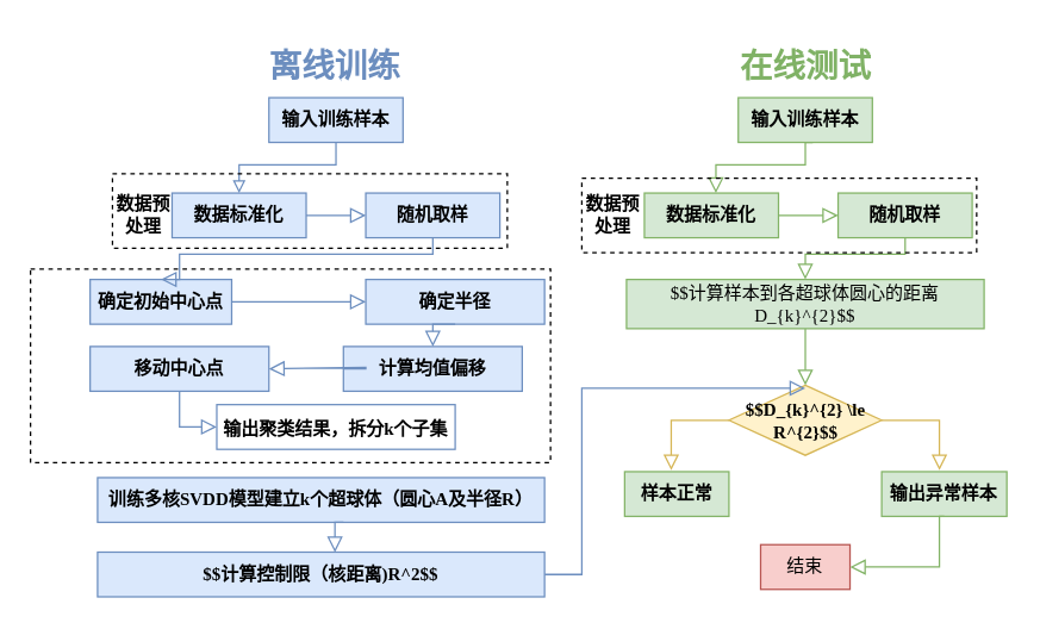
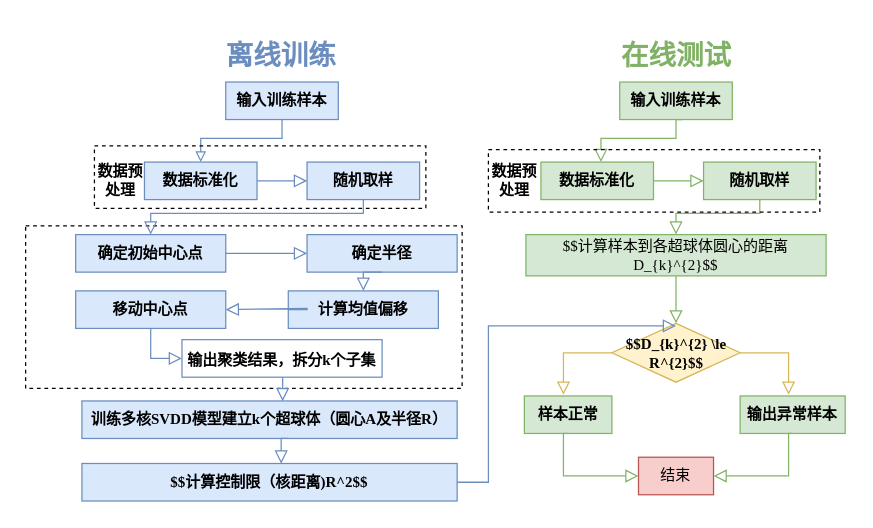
  <mxCell id="0" />
  <mxCell id="1" parent="0" />
  <mxCell id="2" value="" style="rounded=0;whiteSpace=wrap;html=1;fontFamily=宋体;fillColor=none;strokeColor=#000000;dashed=1;strokeWidth=1;" parent="1" vertex="1"><mxGeometry x="20" y="180" width="349" height="130" as="geometry" /></mxCell>
  <mxCell id="3" value="&lt;font style=&quot;vertical-align: inherit;&quot;&gt;&lt;font style=&quot;vertical-align: inherit;&quot;&gt;输入训练样本&lt;/font&gt;&lt;/font&gt;" style="rounded=0;whiteSpace=wrap;html=1;fontFamily=宋体;fontStyle=1;fillColor=#dae8fc;strokeColor=#6c8ebf;" parent="1" vertex="1"><mxGeometry x="180" y="65" width="90" height="30" as="geometry" /></mxCell>
  <mxCell id="4" value="" style="rounded=0;html=1;jettySize=auto;orthogonalLoop=1;fontSize=11;endArrow=block;endFill=0;strokeWidth=1;shadow=0;labelBackgroundColor=none;edgeStyle=orthogonalEdgeStyle;exitX=0.5;exitY=1;exitDx=0;exitDy=0;entryX=0.5;entryY=0;entryDx=0;entryDy=0;fontFamily=宋体;fontStyle=1;fillColor=#dae8fc;strokeColor=#6c8ebf;" parent="1" source="3" target="5" edge="1"><mxGeometry relative="1" as="geometry"><mxPoint x="-190" y="110" as="sourcePoint" /><mxPoint x="-190" y="160" as="targetPoint" /><Array as="points"><mxPoint x="225" y="110" /><mxPoint x="160" y="110" /></Array></mxGeometry></mxCell>
  <mxCell id="5" value="&lt;font style=&quot;vertical-align: inherit;&quot;&gt;&lt;font style=&quot;vertical-align: inherit;&quot;&gt;数据标准化&lt;/font&gt;&lt;/font&gt;" style="rounded=0;whiteSpace=wrap;html=1;fontFamily=宋体;fontStyle=1;fillColor=#dae8fc;strokeColor=#6c8ebf;" parent="1" vertex="1"><mxGeometry x="115" y="129" width="90" height="30" as="geometry" /></mxCell>
  <mxCell id="6" value="&lt;font style=&quot;vertical-align: inherit;&quot;&gt;&lt;font style=&quot;vertical-align: inherit;&quot;&gt;随机取样&lt;/font&gt;&lt;/font&gt;" style="rounded=0;whiteSpace=wrap;html=1;fontFamily=宋体;fontStyle=1;fillColor=#dae8fc;strokeColor=#6c8ebf;" parent="1" vertex="1"><mxGeometry x="245" y="129" width="90" height="30" as="geometry" /></mxCell>
  <mxCell id="7" value="" style="edgeStyle=orthogonalEdgeStyle;rounded=0;html=1;jettySize=auto;orthogonalLoop=1;fontSize=11;endArrow=block;endFill=0;endSize=8;strokeWidth=1;shadow=0;labelBackgroundColor=none;exitX=1;exitY=0.5;exitDx=0;exitDy=0;entryX=0;entryY=0.5;entryDx=0;entryDy=0;fontFamily=宋体;fontStyle=1;fillColor=#dae8fc;strokeColor=#6c8ebf;" parent="1" source="5" target="6" edge="1"><mxGeometry y="10" relative="1" as="geometry"><mxPoint as="offset" /><mxPoint x="-245" y="200" as="sourcePoint" /><mxPoint x="-195" y="200" as="targetPoint" /><Array as="points"><mxPoint x="230" y="144" /><mxPoint x="230" y="144" /></Array></mxGeometry></mxCell>
- <mxCell id="8" value="&lt;font style=&quot;vertical-align: inherit;&quot;&gt;&lt;font style=&quot;vertical-align: inherit;&quot;&gt;确定初始中心点&lt;/font&gt;&lt;/font&gt;" style="rounded=0;whiteSpace=wrap;html=1;fontFamily=宋体;fontStyle=1;fillColor=#dae8fc;strokeColor=#6c8ebf;" parent="1" vertex="1"><mxGeometry x="60" y="187" width="95" height="30" as="geometry" /></mxCell>
+ <mxCell id="8" value="&lt;font style=&quot;vertical-align: inherit;&quot;&gt;&lt;font style=&quot;vertical-align: inherit;&quot;&gt;确定初始中心点&lt;/font&gt;&lt;/font&gt;" style="rounded=0;whiteSpace=wrap;html=1;fontFamily=宋体;fontStyle=1;fillColor=#dae8fc;strokeColor=#6c8ebf;" parent="1" vertex="1"><mxGeometry x="60" y="187" width="120" height="30" as="geometry" /></mxCell>
  <mxCell id="9" value="&lt;font style=&quot;vertical-align: inherit;&quot;&gt;&lt;font style=&quot;vertical-align: inherit;&quot;&gt;确定半径&lt;/font&gt;&lt;/font&gt;" style="rounded=0;whiteSpace=wrap;html=1;fontFamily=宋体;fontStyle=1;fillColor=#dae8fc;strokeColor=#6c8ebf;" parent="1" vertex="1"><mxGeometry x="245" y="187" width="120" height="30" as="geometry" /></mxCell>
  <mxCell id="10" value="&lt;font style=&quot;vertical-align: inherit;&quot;&gt;&lt;font style=&quot;vertical-align: inherit;&quot;&gt;计算均值偏移&lt;/font&gt;&lt;/font&gt;" style="rounded=0;whiteSpace=wrap;html=1;fontFamily=宋体;fontStyle=1;fillColor=#dae8fc;strokeColor=#6c8ebf;" parent="1" vertex="1"><mxGeometry x="230" y="232" width="120" height="30" as="geometry" /></mxCell>
  <mxCell id="11" value="&lt;font style=&quot;vertical-align: inherit;&quot;&gt;&lt;font style=&quot;vertical-align: inherit;&quot;&gt;移动中心点&lt;/font&gt;&lt;/font&gt;" style="rounded=0;whiteSpace=wrap;html=1;fontFamily=宋体;fontStyle=1;fillColor=#dae8fc;strokeColor=#6c8ebf;" parent="1" vertex="1"><mxGeometry x="60" y="232" width="120" height="30" as="geometry" /></mxCell>
  <mxCell id="12" value="&lt;font style=&quot;vertical-align: inherit;&quot;&gt;&lt;font style=&quot;vertical-align: inherit;&quot;&gt;输出聚类结果，&lt;/font&gt;&lt;/font&gt;拆分k个子集&lt;span style=&quot;font-size: medium; text-align: start;&quot;&gt;&lt;/span&gt;" style="rounded=0;whiteSpace=wrap;html=1;fontFamily=宋体;fontStyle=1;fillColor=#ffffff;strokeColor=#6c8ebf;" parent="1" vertex="1"><mxGeometry x="145" y="271" width="160" height="30" as="geometry" /></mxCell>
  <mxCell id="13" value="" style="rounded=0;html=1;jettySize=auto;orthogonalLoop=1;fontSize=11;endArrow=block;endFill=0;endSize=8;strokeWidth=1;shadow=0;labelBackgroundColor=none;edgeStyle=orthogonalEdgeStyle;exitX=0.5;exitY=1;exitDx=0;exitDy=0;entryX=0.5;entryY=0;entryDx=0;entryDy=0;fontFamily=宋体;fontStyle=1;fillColor=#dae8fc;strokeColor=#6c8ebf;" parent="1" source="6" target="8" edge="1"><mxGeometry relative="1" as="geometry"><mxPoint x="290" y="165" as="sourcePoint" /><mxPoint x="170" y="145" as="targetPoint" /><Array as="points"><mxPoint x="290" y="170" /><mxPoint x="120" y="170" /></Array></mxGeometry></mxCell>
  <mxCell id="14" value="" style="edgeStyle=orthogonalEdgeStyle;rounded=0;html=1;jettySize=auto;orthogonalLoop=1;fontSize=11;endArrow=block;endFill=0;endSize=8;strokeWidth=1;shadow=0;labelBackgroundColor=none;exitX=1;exitY=0.5;exitDx=0;exitDy=0;entryX=0;entryY=0.5;entryDx=0;entryDy=0;fontFamily=宋体;fontStyle=1;fillColor=#dae8fc;strokeColor=#6c8ebf;" parent="1" source="8" target="9" edge="1"><mxGeometry y="10" relative="1" as="geometry"><mxPoint as="offset" /><mxPoint x="215" y="160" as="sourcePoint" /><mxPoint x="255" y="160" as="targetPoint" /><Array as="points"><mxPoint x="210" y="202" /><mxPoint x="210" y="202" /></Array></mxGeometry></mxCell>
  <mxCell id="15" value="" style="edgeStyle=orthogonalEdgeStyle;rounded=0;html=1;jettySize=auto;orthogonalLoop=1;fontSize=11;endArrow=block;endFill=0;endSize=8;strokeWidth=1;shadow=0;labelBackgroundColor=none;exitX=0.5;exitY=1;exitDx=0;exitDy=0;entryX=0.5;entryY=0;entryDx=0;entryDy=0;fontFamily=宋体;fontStyle=1;fillColor=#dae8fc;strokeColor=#6c8ebf;" parent="1" source="9" target="10" edge="1"><mxGeometry y="10" relative="1" as="geometry"><mxPoint as="offset" /><mxPoint x="190" y="212" as="sourcePoint" /><mxPoint x="255" y="212" as="targetPoint" /><Array as="points" /></mxGeometry></mxCell>
  <mxCell id="16" value="" style="edgeStyle=orthogonalEdgeStyle;rounded=0;html=1;jettySize=auto;orthogonalLoop=1;fontSize=11;endArrow=block;endFill=0;endSize=8;strokeWidth=1;shadow=0;labelBackgroundColor=none;exitX=0;exitY=0.5;exitDx=0;exitDy=0;entryX=1;entryY=0.5;entryDx=0;entryDy=0;fontFamily=宋体;fontStyle=1;fillColor=#dae8fc;strokeColor=#6c8ebf;" parent="1" source="10" target="11" edge="1"><mxGeometry y="10" relative="1" as="geometry"><mxPoint as="offset" /><mxPoint x="190" y="212" as="sourcePoint" /><mxPoint x="255" y="212" as="targetPoint" /><Array as="points"><mxPoint x="245" y="246" /><mxPoint x="180" y="246" /></Array></mxGeometry></mxCell>
  <mxCell id="17" value="" style="edgeStyle=orthogonalEdgeStyle;rounded=0;html=1;jettySize=auto;orthogonalLoop=1;fontSize=11;endArrow=block;endFill=0;endSize=8;strokeWidth=1;shadow=0;labelBackgroundColor=none;entryX=0;entryY=0.5;entryDx=0;entryDy=0;exitX=0.5;exitY=1;exitDx=0;exitDy=0;fontFamily=宋体;fontStyle=1;fillColor=#dae8fc;strokeColor=#6c8ebf;" parent="1" source="11" target="12" edge="1"><mxGeometry y="10" relative="1" as="geometry"><mxPoint as="offset" /><mxPoint x="120" y="270" as="sourcePoint" /><mxPoint x="145" y="281" as="targetPoint" /><Array as="points"><mxPoint x="120" y="286" /></Array></mxGeometry></mxCell>
  <mxCell id="18" value="训练多核SVDD模型建立k个超球体（圆心A及半径R）" style="rounded=0;whiteSpace=wrap;html=1;fontFamily=宋体;fontStyle=1;fillColor=#dae8fc;strokeColor=#6c8ebf;" parent="1" vertex="1"><mxGeometry x="65" y="320" width="300" height="30" as="geometry" /></mxCell>
  <mxCell id="19" value="&lt;font style=&quot;vertical-align: inherit;&quot;&gt;&lt;font style=&quot;vertical-align: inherit;&quot;&gt;输入训练样本&lt;/font&gt;&lt;/font&gt;" style="rounded=0;whiteSpace=wrap;html=1;fontFamily=宋体;fontStyle=1;fillColor=#d5e8d4;strokeColor=#82b366;" parent="1" vertex="1"><mxGeometry x="495" y="65" width="90" height="30" as="geometry" /></mxCell>
  <mxCell id="20" value="&lt;font style=&quot;vertical-align: inherit;&quot;&gt;&lt;font style=&quot;vertical-align: inherit;&quot;&gt;数据标准化&lt;/font&gt;&lt;/font&gt;" style="rounded=0;whiteSpace=wrap;html=1;fontFamily=宋体;fontStyle=1;fillColor=#d5e8d4;strokeColor=#82b366;" parent="1" vertex="1"><mxGeometry x="432" y="129" width="90" height="30" as="geometry" /></mxCell>
  <mxCell id="21" value="&lt;font style=&quot;vertical-align: inherit;&quot;&gt;&lt;font style=&quot;vertical-align: inherit;&quot;&gt;随机取样&lt;/font&gt;&lt;/font&gt;" style="rounded=0;whiteSpace=wrap;html=1;fontFamily=宋体;fontStyle=1;fillColor=#d5e8d4;strokeColor=#82b366;" parent="1" vertex="1"><mxGeometry x="562" y="129" width="90" height="30" as="geometry" /></mxCell>
  <mxCell id="22" value="" style="edgeStyle=orthogonalEdgeStyle;rounded=0;html=1;jettySize=auto;orthogonalLoop=1;fontSize=11;endArrow=block;endFill=0;endSize=8;strokeWidth=1;shadow=0;labelBackgroundColor=none;exitX=1;exitY=0.5;exitDx=0;exitDy=0;entryX=0;entryY=0.5;entryDx=0;entryDy=0;fontFamily=宋体;fontStyle=1;fillColor=#d5e8d4;strokeColor=#82b366;" parent="1" source="20" target="21" edge="1"><mxGeometry y="10" relative="1" as="geometry"><mxPoint as="offset" /><mxPoint x="72" y="200" as="sourcePoint" /><mxPoint x="122" y="200" as="targetPoint" /><Array as="points"><mxPoint x="547" y="144" /><mxPoint x="547" y="144" /></Array></mxGeometry></mxCell>
  <mxCell id="23" value="$$计算样本到各超球体圆心的距离D_{k}^{2}$$" style="rounded=0;whiteSpace=wrap;html=1;fontFamily=宋体;fontStyle=0;fillColor=#d5e8d4;strokeColor=#82b366;" parent="1" vertex="1"><mxGeometry x="420" y="187" width="240" height="33" as="geometry" /></mxCell>
  <mxCell id="24" value="$$D_{k}^{2} \le R^{2}$$" style="rhombus;whiteSpace=wrap;html=1;fontFamily=宋体;fontStyle=1;fillColor=#fff2cc;strokeColor=#d6b656;" parent="1" vertex="1"><mxGeometry x="488.75" y="258" width="102.5" height="47" as="geometry" /></mxCell>
+ <mxCell id="25" value="" style="edgeStyle=orthogonalEdgeStyle;rounded=0;html=1;jettySize=auto;orthogonalLoop=1;fontSize=11;endArrow=block;endFill=0;endSize=8;strokeWidth=1;shadow=0;labelBackgroundColor=none;exitX=0.5;exitY=1;exitDx=0;exitDy=0;entryX=0.535;entryY=0.008;entryDx=0;entryDy=0;fontFamily=宋体;fontStyle=1;entryPerimeter=0;fillColor=#dae8fc;strokeColor=#6c8ebf;" parent="1" source="12" target="18" edge="1"><mxGeometry y="10" relative="1" as="geometry"><mxPoint as="offset" /><mxPoint x="255" y="257" as="sourcePoint" /><mxPoint x="190" y="257" as="targetPoint" /><Array as="points"><mxPoint x="225" y="320" /></Array></mxGeometry></mxCell>
  <mxCell id="26" value="" style="edgeStyle=orthogonalEdgeStyle;rounded=0;html=1;jettySize=auto;orthogonalLoop=1;fontSize=11;endArrow=block;endFill=0;endSize=8;strokeWidth=1;shadow=0;labelBackgroundColor=none;entryX=0.531;entryY=0.004;entryDx=0;entryDy=0;fontFamily=宋体;fontStyle=1;entryPerimeter=0;fillColor=#dae8fc;strokeColor=#6c8ebf;" parent="1" edge="1"><mxGeometry y="10" relative="1" as="geometry"><mxPoint as="offset" /><mxPoint x="230" y="350" as="sourcePoint" /><mxPoint x="224.3" y="370.12" as="targetPoint" /><Array as="points"><mxPoint x="224" y="350" /></Array></mxGeometry></mxCell>
  <mxCell id="27" value="" style="edgeStyle=orthogonalEdgeStyle;rounded=0;html=1;jettySize=auto;orthogonalLoop=1;fontSize=11;endArrow=block;endFill=0;endSize=8;strokeWidth=1;shadow=0;labelBackgroundColor=none;fontFamily=宋体;fontStyle=1;exitX=1;exitY=0.5;exitDx=0;exitDy=0;fillColor=#dae8fc;strokeColor=#6c8ebf;" parent="1" edge="1"><mxGeometry y="10" relative="1" as="geometry"><mxPoint as="offset" /><mxPoint x="365" y="385" as="sourcePoint" /><mxPoint x="540" y="260" as="targetPoint" /><Array as="points"><mxPoint x="390" y="385" /><mxPoint x="390" y="260" /></Array></mxGeometry></mxCell>
  <mxCell id="28" value="" style="rounded=0;html=1;jettySize=auto;orthogonalLoop=1;fontSize=11;endArrow=block;endFill=0;endSize=8;strokeWidth=1;shadow=0;labelBackgroundColor=none;edgeStyle=orthogonalEdgeStyle;exitX=0.5;exitY=1;exitDx=0;exitDy=0;entryX=0.5;entryY=0;entryDx=0;entryDy=0;fontFamily=宋体;fontStyle=1;fillColor=#d5e8d4;strokeColor=#82b366;" parent="1" source="21" target="23" edge="1"><mxGeometry relative="1" as="geometry"><mxPoint x="612.5" y="159" as="sourcePoint" /><mxPoint x="442.5" y="187" as="targetPoint" /><Array as="points"><mxPoint x="607" y="170" /><mxPoint x="540" y="170" /></Array></mxGeometry></mxCell>
  <mxCell id="29" value="" style="rounded=0;html=1;jettySize=auto;orthogonalLoop=1;fontSize=11;endArrow=block;endFill=0;endSize=8;strokeWidth=1;shadow=0;labelBackgroundColor=none;edgeStyle=orthogonalEdgeStyle;exitX=0.5;exitY=1;exitDx=0;exitDy=0;entryX=0.5;entryY=0;entryDx=0;entryDy=0;fontFamily=宋体;fontStyle=1;fillColor=#d5e8d4;strokeColor=#82b366;" parent="1" edge="1"><mxGeometry relative="1" as="geometry"><mxPoint x="545" y="95" as="sourcePoint" /><mxPoint x="480" y="129" as="targetPoint" /><Array as="points"><mxPoint x="540" y="95" /><mxPoint x="540" y="110" /><mxPoint x="480" y="110" /></Array></mxGeometry></mxCell>
  <mxCell id="30" value="" style="edgeStyle=orthogonalEdgeStyle;rounded=0;html=1;jettySize=auto;orthogonalLoop=1;fontSize=11;endArrow=block;endFill=0;endSize=8;strokeWidth=1;shadow=0;labelBackgroundColor=none;exitX=0.5;exitY=1;exitDx=0;exitDy=0;entryX=0.5;entryY=0;entryDx=0;entryDy=0;fontFamily=宋体;fontStyle=1;fillColor=#d5e8d4;strokeColor=#82b366;" parent="1" source="23" target="24" edge="1"><mxGeometry y="10" relative="1" as="geometry"><mxPoint as="offset" /><mxPoint x="245" y="311" as="sourcePoint" /><mxPoint x="246" y="330" as="targetPoint" /><Array as="points"><mxPoint x="540" y="230" /><mxPoint x="540" y="230" /></Array></mxGeometry></mxCell>
  <mxCell id="31" value="结束" style="whiteSpace=wrap;html=1;fontFamily=宋体;fillColor=#f8cecc;strokeColor=#b85450;rounded=0;" parent="1" vertex="1"><mxGeometry x="510" y="365" width="60" height="30" as="geometry" /></mxCell>
  <mxCell id="32" value="&lt;font style=&quot;vertical-align: inherit;&quot;&gt;&lt;font style=&quot;vertical-align: inherit;&quot;&gt;样本正常&lt;/font&gt;&lt;/font&gt;" style="rounded=0;whiteSpace=wrap;html=1;fontFamily=宋体;fontStyle=1;fillColor=#d5e8d4;strokeColor=#82b366;" parent="1" vertex="1"><mxGeometry x="418.75" y="316" width="70" height="30" as="geometry" /></mxCell>
  <mxCell id="33" value="" style="edgeStyle=orthogonalEdgeStyle;rounded=0;html=1;jettySize=auto;orthogonalLoop=1;fontSize=11;endArrow=block;endFill=0;endSize=8;strokeWidth=1;shadow=0;labelBackgroundColor=none;exitX=0;exitY=0.5;exitDx=0;exitDy=0;fontFamily=宋体;fontStyle=1;fillColor=#fff2cc;strokeColor=#d6b656;" parent="1" source="24" edge="1"><mxGeometry y="10" relative="1" as="geometry"><mxPoint as="offset" /><mxPoint x="550" y="245" as="sourcePoint" /><mxPoint x="450" y="315" as="targetPoint" /><Array as="points"><mxPoint x="450" y="281" /></Array></mxGeometry></mxCell>
+ <mxCell id="34" value="" style="edgeStyle=orthogonalEdgeStyle;rounded=0;html=1;jettySize=auto;orthogonalLoop=1;fontSize=11;endArrow=block;endFill=0;endSize=8;strokeWidth=1;shadow=0;labelBackgroundColor=none;exitX=0.5;exitY=1;exitDx=0;exitDy=0;fontFamily=宋体;fontStyle=1;fillColor=#d5e8d4;strokeColor=#82b366;" parent="1" source="32" target="31" edge="1"><mxGeometry y="10" relative="1" as="geometry"><mxPoint as="offset" /><mxPoint x="499" y="292" as="sourcePoint" /><mxPoint x="460" y="325" as="targetPoint" /><Array as="points"><mxPoint x="450" y="346" /><mxPoint x="450" y="380" /></Array></mxGeometry></mxCell>
  <mxCell id="35" value="&lt;font style=&quot;vertical-align: inherit;&quot;&gt;&lt;font style=&quot;vertical-align: inherit;&quot;&gt;输出异常样本&lt;/font&gt;&lt;/font&gt;" style="rounded=0;whiteSpace=wrap;html=1;fontFamily=宋体;fontStyle=1;fillColor=#d5e8d4;strokeColor=#82b366;" parent="1" vertex="1"><mxGeometry x="591.25" y="316" width="84" height="30" as="geometry" /></mxCell>
  <mxCell id="36" value="" style="edgeStyle=orthogonalEdgeStyle;rounded=0;html=1;jettySize=auto;orthogonalLoop=1;fontSize=11;endArrow=block;endFill=0;endSize=8;strokeWidth=1;shadow=0;labelBackgroundColor=none;exitX=1;exitY=0.5;exitDx=0;exitDy=0;fontFamily=宋体;fontStyle=1;fillColor=#fff2cc;strokeColor=#d6b656;" parent="1" source="24" edge="1"><mxGeometry y="10" relative="1" as="geometry"><mxPoint as="offset" /><mxPoint x="499" y="292" as="sourcePoint" /><mxPoint x="630" y="315" as="targetPoint" /><Array as="points"><mxPoint x="630" y="281" /><mxPoint x="630" y="315" /></Array></mxGeometry></mxCell>
  <mxCell id="37" value="" style="edgeStyle=orthogonalEdgeStyle;rounded=0;html=1;jettySize=auto;orthogonalLoop=1;fontSize=11;endArrow=block;endFill=0;endSize=8;strokeWidth=1;shadow=0;labelBackgroundColor=none;exitX=0.5;exitY=1;exitDx=0;exitDy=0;fontFamily=宋体;fontStyle=1;entryX=1;entryY=0.5;entryDx=0;entryDy=0;fillColor=#d5e8d4;strokeColor=#82b366;" parent="1" source="35" target="31" edge="1"><mxGeometry y="10" relative="1" as="geometry"><mxPoint as="offset" /><mxPoint x="601" y="292" as="sourcePoint" /><mxPoint x="640" y="325" as="targetPoint" /><Array as="points"><mxPoint x="630" y="346" /><mxPoint x="630" y="380" /></Array></mxGeometry></mxCell>
  <mxCell id="38" value="" style="rounded=0;whiteSpace=wrap;html=1;fontFamily=宋体;fillColor=none;strokeColor=#000000;dashed=1;strokeWidth=1;" parent="1" vertex="1"><mxGeometry x="75" y="116" width="265" height="50" as="geometry" /></mxCell>
  <mxCell id="39" style="edgeStyle=orthogonalEdgeStyle;rounded=0;orthogonalLoop=1;jettySize=auto;html=1;exitX=0.5;exitY=1;exitDx=0;exitDy=0;fontFamily=宋体;fillColor=#dae8fc;strokeColor=#6c8ebf;" parent="1" source="38" target="38" edge="1"><mxGeometry relative="1" as="geometry" /></mxCell>
  <mxCell id="40" value="&lt;font&gt;数据预处理&lt;/font&gt;" style="text;html=1;strokeColor=none;fillColor=none;align=center;verticalAlign=middle;whiteSpace=wrap;rounded=0;fontFamily=宋体;fontStyle=1;" parent="1" vertex="1"><mxGeometry x="76" y="129" width="40" height="30" as="geometry" /></mxCell>
  <mxCell id="41" value="" style="rounded=0;whiteSpace=wrap;html=1;fontFamily=宋体;fillColor=none;strokeColor=#000000;dashed=1;strokeWidth=1;" parent="1" vertex="1"><mxGeometry x="390" y="119" width="265" height="50" as="geometry" /></mxCell>
  <mxCell id="42" value="&lt;font&gt;数据预处理&lt;/font&gt;" style="text;html=1;strokeColor=none;fillColor=none;align=center;verticalAlign=middle;whiteSpace=wrap;rounded=0;fontFamily=宋体;fontStyle=1;" parent="1" vertex="1"><mxGeometry x="391" y="129" width="40" height="30" as="geometry" /></mxCell>
  <mxCell id="43" value="&lt;font style=&quot;font-size: 22px;&quot;&gt;离线训练&lt;/font&gt;" style="text;html=1;strokeColor=none;fillColor=none;align=center;verticalAlign=middle;whiteSpace=wrap;rounded=0;fontFamily=宋体;fontStyle=1;fontSize=22;fontColor=#6c8ebf;" parent="1" vertex="1"><mxGeometry x="170.37" y="20" width="109.25" height="49" as="geometry" /></mxCell>
  <mxCell id="44" value="&lt;font color=&quot;#80b266&quot; style=&quot;font-size: 22px;&quot;&gt;在线测试&lt;/font&gt;" style="text;html=1;strokeColor=none;fillColor=none;align=center;verticalAlign=middle;whiteSpace=wrap;rounded=0;fontFamily=宋体;fontStyle=1;fontSize=22;" parent="1" vertex="1"><mxGeometry x="481.62" y="20" width="116.75" height="49" as="geometry" /></mxCell>
  <mxCell id="45" value="$$计算控制限（核距离)R^2$$" style="rounded=0;whiteSpace=wrap;html=1;fontFamily=宋体;fontStyle=1;fillColor=#dae8fc;strokeColor=#6c8ebf;" parent="1" vertex="1"><mxGeometry x="65" y="370" width="300" height="30" as="geometry" /></mxCell>
